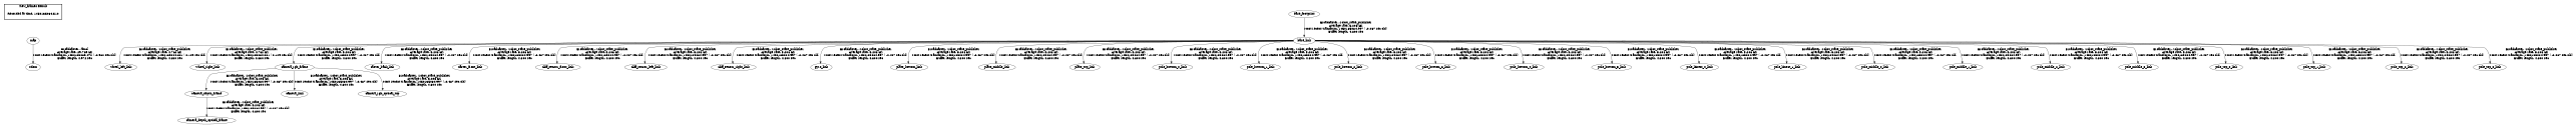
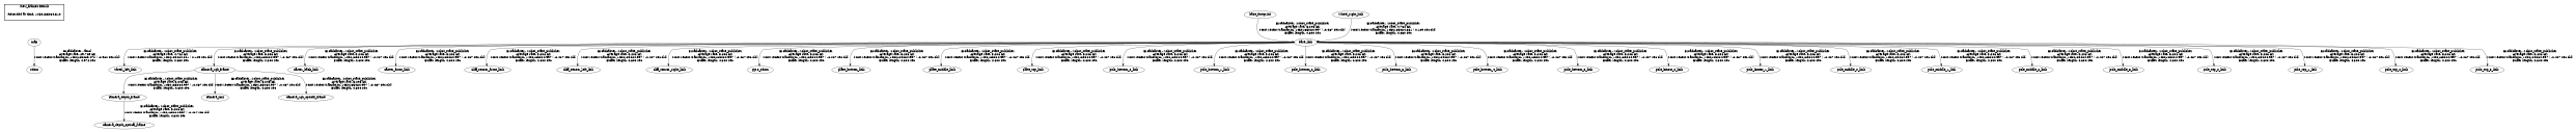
  digraph {
    "Recorded at time: 1450135084.510" [shape=plaintext]
    map
    odom
    base_footprint
    base_link
    wheel_left_link
    wheel_right_link
    camera_rgb_frame
    caster_back_link
    caster_front_link
    cliff_sensor_front_link
    cliff_sensor_left_link
    cliff_sensor_right_link
-   gyro_link
+   gyro_link [label=gyro_odom]
    plate_bottom_link
    plate_middle_link
    plate_top_link
    pole_bottom_0_link
    pole_bottom_1_link
    pole_bottom_2_link
    pole_bottom_3_link
    pole_bottom_4_link
    pole_bottom_5_link
    pole_kinect_0_link
    pole_kinect_1_link
    pole_middle_0_link
    pole_middle_1_link
    pole_middle_2_link
    pole_middle_3_link
    pole_top_0_link
    pole_top_1_link
    pole_top_2_link
    pole_top_3_link
    camera_depth_frame
    camera_link
-   camera_rgb_optical_frame [label=camera_rgb_optical_top]
+   camera_rgb_optical_frame
    camera_depth_optical_frame
    subgraph cluster_1 {
      color=black
      label="view_frames Result"
      style=bold
      "Recorded at time: 1450135084.510"
    }
    "Recorded at time: 1450135084.510" -> map [style=invis]
    map -> odom [label="Broadcaster: /amcl\nAverage rate: 29.769 Hz\nMost recent transform: 1450135085.472 ( -0.962 sec old)\nBuffer length: 4.972 sec\n"]
    base_footprint -> base_link [label="Broadcaster: /robot_state_publisher\nAverage rate: 5.208 Hz\nMost recent transform: 1450135084.997 ( -0.487 sec old)\nBuffer length: 4.800 sec\n"]
    base_link -> wheel_left_link [label="Broadcaster: /robot_state_publisher\nAverage rate: 4.762 Hz\nMost recent transform: 1450135084.381 ( 0.129 sec old)\nBuffer length: 4.830 sec\n"]
-   base_link -> wheel_right_link [label="Broadcaster: /robot_state_publisher\nAverage rate: 4.762 Hz\nMost recent transform: 1450135084.381 ( 0.129 sec old)\nBuffer length: 4.830 sec\n"]
+   wheel_right_link -> base_link [label="Broadcaster: /robot_state_publisher\nAverage rate: 4.762 Hz\nMost recent transform: 1450135084.381 ( 0.129 sec old)\nBuffer length: 4.830 sec\n"]
    base_link -> camera_rgb_frame [label="Broadcaster: /robot_state_publisher\nAverage rate: 5.208 Hz\nMost recent transform: 1450135084.997 ( -0.487 sec old)\nBuffer length: 4.800 sec\n"]
    base_link -> caster_back_link [label="Broadcaster: /robot_state_publisher\nAverage rate: 5.208 Hz\nMost recent transform: 1450135084.997 ( -0.487 sec old)\nBuffer length: 4.800 sec\n"]
    base_link -> caster_front_link [label="Broadcaster: /robot_state_publisher\nAverage rate: 5.208 Hz\nMost recent transform: 1450135084.997 ( -0.487 sec old)\nBuffer length: 4.800 sec\n"]
    base_link -> cliff_sensor_front_link [label="Broadcaster: /robot_state_publisher\nAverage rate: 5.208 Hz\nMost recent transform: 1450135084.997 ( -0.487 sec old)\nBuffer length: 4.800 sec\n"]
    base_link -> cliff_sensor_left_link [label="Broadcaster: /robot_state_publisher\nAverage rate: 5.208 Hz\nMost recent transform: 1450135084.997 ( -0.487 sec old)\nBuffer length: 4.800 sec\n"]
    base_link -> cliff_sensor_right_link [label="Broadcaster: /robot_state_publisher\nAverage rate: 5.208 Hz\nMost recent transform: 1450135084.997 ( -0.487 sec old)\nBuffer length: 4.800 sec\n"]
    base_link -> gyro_link [label="Broadcaster: /robot_state_publisher\nAverage rate: 5.208 Hz\nMost recent transform: 1450135084.997 ( -0.487 sec old)\nBuffer length: 4.800 sec\n"]
    base_link -> plate_bottom_link [label="Broadcaster: /robot_state_publisher\nAverage rate: 5.208 Hz\nMost recent transform: 1450135084.997 ( -0.487 sec old)\nBuffer length: 4.800 sec\n"]
    base_link -> plate_middle_link [label="Broadcaster: /robot_state_publisher\nAverage rate: 5.208 Hz\nMost recent transform: 1450135084.997 ( -0.487 sec old)\nBuffer length: 4.800 sec\n"]
    base_link -> plate_top_link [label="Broadcaster: /robot_state_publisher\nAverage rate: 5.208 Hz\nMost recent transform: 1450135084.997 ( -0.487 sec old)\nBuffer length: 4.800 sec\n"]
    base_link -> pole_bottom_0_link [label="Broadcaster: /robot_state_publisher\nAverage rate: 5.208 Hz\nMost recent transform: 1450135084.997 ( -0.487 sec old)\nBuffer length: 4.800 sec\n"]
    base_link -> pole_bottom_1_link [label="Broadcaster: /robot_state_publisher\nAverage rate: 5.208 Hz\nMost recent transform: 1450135084.997 ( -0.487 sec old)\nBuffer length: 4.800 sec\n"]
    base_link -> pole_bottom_2_link [label="Broadcaster: /robot_state_publisher\nAverage rate: 5.208 Hz\nMost recent transform: 1450135084.997 ( -0.487 sec old)\nBuffer length: 4.800 sec\n"]
    base_link -> pole_bottom_3_link [label="Broadcaster: /robot_state_publisher\nAverage rate: 5.208 Hz\nMost recent transform: 1450135084.997 ( -0.487 sec old)\nBuffer length: 4.800 sec\n"]
    base_link -> pole_bottom_4_link [label="Broadcaster: /robot_state_publisher\nAverage rate: 5.208 Hz\nMost recent transform: 1450135084.997 ( -0.487 sec old)\nBuffer length: 4.800 sec\n"]
    base_link -> pole_bottom_5_link [label="Broadcaster: /robot_state_publisher\nAverage rate: 5.208 Hz\nMost recent transform: 1450135084.997 ( -0.487 sec old)\nBuffer length: 4.800 sec\n"]
    base_link -> pole_kinect_0_link [label="Broadcaster: /robot_state_publisher\nAverage rate: 5.208 Hz\nMost recent transform: 1450135084.997 ( -0.487 sec old)\nBuffer length: 4.800 sec\n"]
    base_link -> pole_kinect_1_link [label="Broadcaster: /robot_state_publisher\nAverage rate: 5.208 Hz\nMost recent transform: 1450135084.997 ( -0.487 sec old)\nBuffer length: 4.800 sec\n"]
    base_link -> pole_middle_0_link [label="Broadcaster: /robot_state_publisher\nAverage rate: 5.208 Hz\nMost recent transform: 1450135084.997 ( -0.487 sec old)\nBuffer length: 4.800 sec\n"]
    base_link -> pole_middle_1_link [label="Broadcaster: /robot_state_publisher\nAverage rate: 5.208 Hz\nMost recent transform: 1450135084.997 ( -0.487 sec old)\nBuffer length: 4.800 sec\n"]
    base_link -> pole_middle_2_link [label="Broadcaster: /robot_state_publisher\nAverage rate: 5.208 Hz\nMost recent transform: 1450135084.997 ( -0.487 sec old)\nBuffer length: 4.800 sec\n"]
    base_link -> pole_middle_3_link [label="Broadcaster: /robot_state_publisher\nAverage rate: 5.208 Hz\nMost recent transform: 1450135084.997 ( -0.487 sec old)\nBuffer length: 4.800 sec\n"]
    base_link -> pole_top_0_link [label="Broadcaster: /robot_state_publisher\nAverage rate: 5.208 Hz\nMost recent transform: 1450135084.997 ( -0.487 sec old)\nBuffer length: 4.800 sec\n"]
    base_link -> pole_top_1_link [label="Broadcaster: /robot_state_publisher\nAverage rate: 5.208 Hz\nMost recent transform: 1450135084.997 ( -0.487 sec old)\nBuffer length: 4.800 sec\n"]
    base_link -> pole_top_2_link [label="Broadcaster: /robot_state_publisher\nAverage rate: 5.208 Hz\nMost recent transform: 1450135084.997 ( -0.487 sec old)\nBuffer length: 4.800 sec\n"]
    base_link -> pole_top_3_link [label="Broadcaster: /robot_state_publisher\nAverage rate: 5.208 Hz\nMost recent transform: 1450135084.997 ( -0.487 sec old)\nBuffer length: 4.800 sec\n"]
    camera_rgb_frame -> camera_depth_frame [label="Broadcaster: /robot_state_publisher\nAverage rate: 5.208 Hz\nMost recent transform: 1450135084.997 ( -0.487 sec old)\nBuffer length: 4.800 sec\n"]
    camera_rgb_frame -> camera_link [label="Broadcaster: /robot_state_publisher\nAverage rate: 5.208 Hz\nMost recent transform: 1450135084.997 ( -0.487 sec old)\nBuffer length: 4.800 sec\n"]
    camera_rgb_frame -> camera_rgb_optical_frame [label="Broadcaster: /robot_state_publisher\nAverage rate: 5.208 Hz\nMost recent transform: 1450135084.997 ( -0.487 sec old)\nBuffer length: 4.800 sec\n"]
    camera_depth_frame -> camera_depth_optical_frame [label="Broadcaster: /robot_state_publisher\nAverage rate: 5.208 Hz\nMost recent transform: 1450135084.997 ( -0.487 sec old)\nBuffer length: 4.800 sec\n"]
  }
